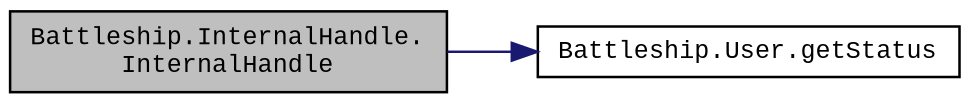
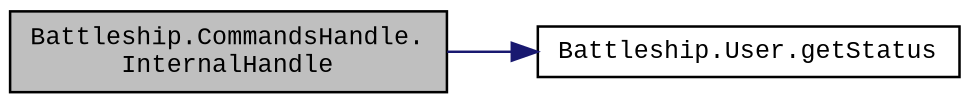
  digraph {
    rankdir=LR
    fontname="Liberation Mono"
    node [color=black fontname="Liberation Mono" fontsize=10 shape=record style=filled]
-   n1 [fillcolor=grey75 fontcolor=black height=0.2 label="Battleship.InternalHandle.\lInternalHandle" width=0.4]
+   n1 [fillcolor=grey75 fontcolor=black height=0.2 label="Battleship.CommandsHandle.\lInternalHandle" width=0.4]
    n2 [fillcolor=white height=0.2 label="Battleship.User.getStatus" width=0.4]
    n1 -> n2 [color=midnightblue fontname="Liberation Mono" fontsize=10 labelfontname=Helvetica labelfontsize=10 style=solid]
  }
